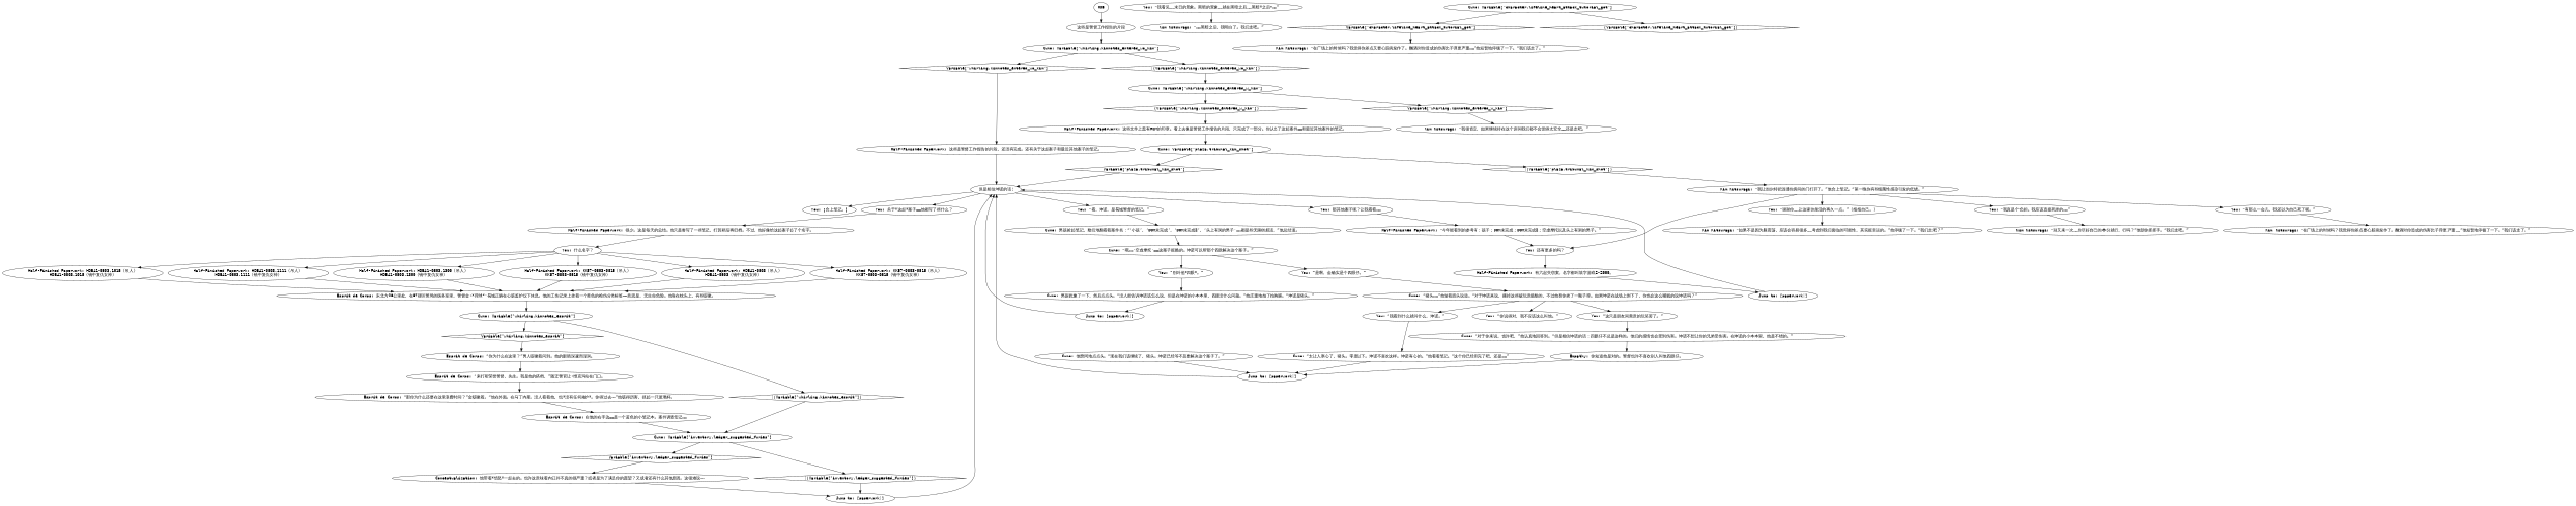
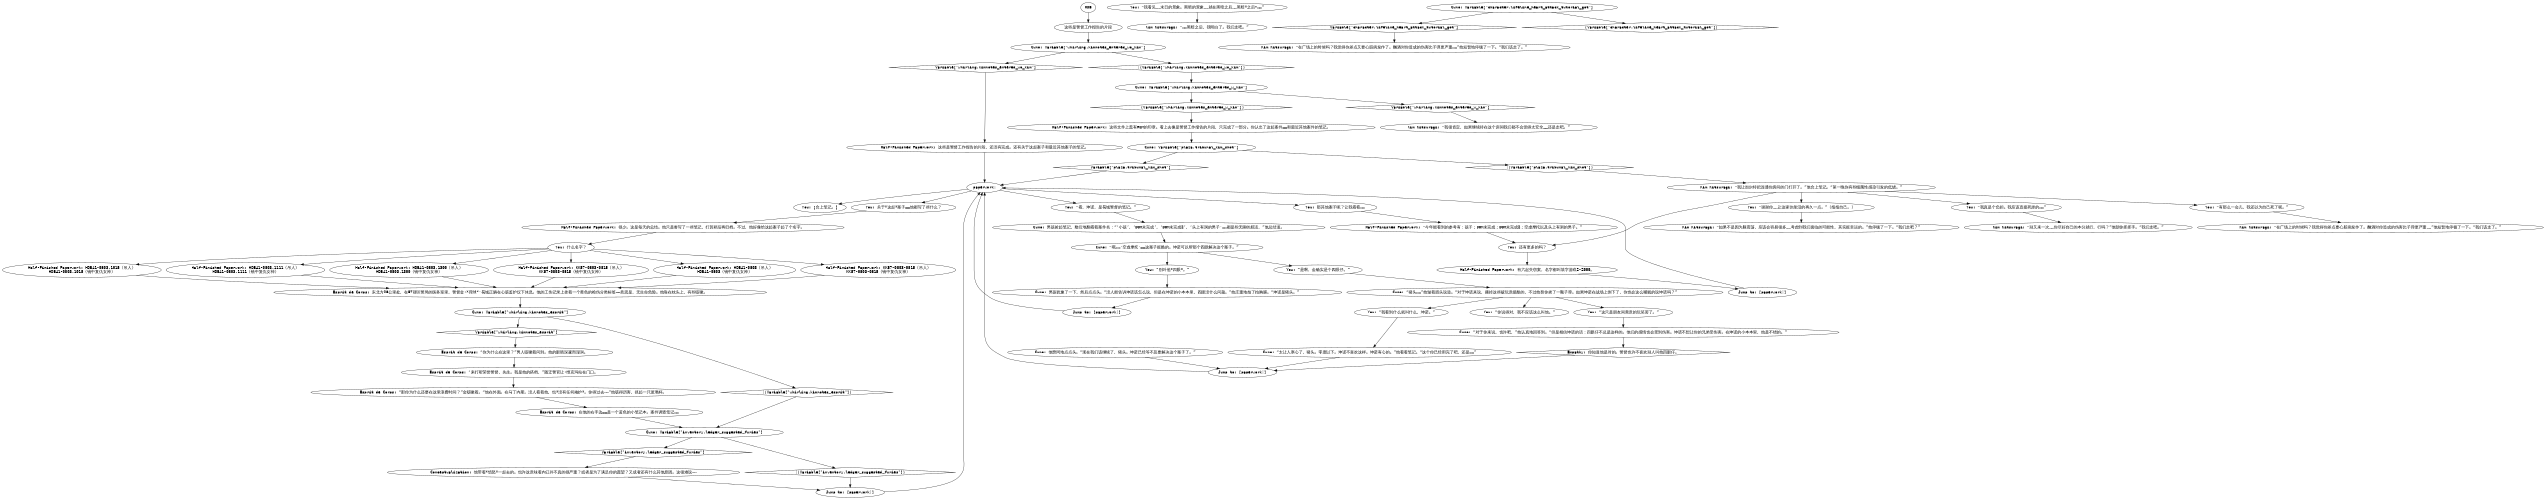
  digraph {
    fontname="DejaVu Sans Mono"
    node [fontname="DejaVu Sans Mono"]
    edge [fontname="DejaVu Sans Mono"]
    n1 [label=HDB]
    n2 [label="这些是警督工作报告的片段"]
    n3 [label="Cuno: Variable[\"whirling.kimnotes_entered_wo_kim\"]"]
    n4 [label="Variable[\"whirling.kimnotes_entered_wo_kim\"]" shape=diamond]
    n5 [label="!(Variable[\"whirling.kimnotes_entered_wo_kim\"])" shape=diamond]
    n6 [label="Conceptualization: 他带着*愤怒*一起去的。也许这意味着内讧并不真的很严重？或者是为了满足你的愿望？又或者还有什么其他原因。这很难说……"]
    n7 [label="Jump to: [paperwork!]"]
-   n8 [label="但是相信坤诺的话!"]
+   n8 [label="paperwork!"]
    n9 [label="Cuno: 男孩捡起笔记，敷衍地翻看着案件名：“‘小孩’，‘DOM未完成’，‘DOM未完成2’，‘头上有洞的男子’……都是些无聊的屁话，”他总结道。"]
    n10 [label="Cuno: “哦……‘空虚摩托’——这案子挺酷的。坤诺可以帮那个四眼解决这个案子。”"]
    n11 [label="You: “是啊，金确实是个四眼仔。”"]
    n12 [label="You: “别叫他*四眼*。”"]
    n13 [label="Cuno: “猪头……”他皱着眉头说道。“对于坤诺来说，撕掉这些破玩意挺酷的，不过他替你挨了一颗子弹。如果坤诺在战场上倒下了，你也会这么嘴贱的说坤诺吗？”"]
    n14 [label="You: “这只是朋友间善意的玩笑罢了。”"]
    n15 [label="You: “你说得对，我不应该这么叫他。”"]
    n16 [label="You: “我看到什么就叫什么，坤诺。”"]
    n17 [label="Kim Kitsuragi: “我让加尔特把连通你房间的门打开了。”他合上笔记。“第一晚你有些细菌性感染引发的低烧。”"]
    n18 [label="You: “谢谢你……让这家伙能活的再久一点。”（指指自己。）"]
    n19 [label="You: “我真是个负担。我应该直接死掉的……”"]
    n20 [label="You: “有那么一会儿，我还以为自己死了呢。”"]
    n21 [label="You: 还有更多的吗？"]
    n22 [label="Kim Kitsuragi: “如果不是因为脑震荡，应该会容易很多……考虑到我们面临的可能性，其实挺幸运的。”他停顿了一下。“我们走吧？”"]
    n23 [label="You: “我看见……末日的景象。黑暗的景象……就在黑暗之后……黑暗*之后*……”"]
    n24 [label="Kim Kitsuragi: “……黑暗之后，我明白了。我们走吧。”"]
    n25 [label="Kim Kitsuragi: “别又来一次……你尽好自己的本分就行，行吗？”他朝你挥挥手。“我们走吧。”"]
    n26 [label="Kim Kitsuragi: “在广场上的时候吗？我觉得你差点要心脏病发作了。酗酒对你造成的伤害比子弹更严重……”他短暂地停顿了一下。“我们该走了。”"]
    n27 [label="You: “看，坤诺，是曷城警督的笔记。”"]
    n28 [label="You: 关于*这起*案子——他都写了些什么？"]
    n29 [label="You: 那其他案子呢？让我看看……"]
    n30 [label="You: [合上笔记。]"]
    n31 [label="Half-Finished Paperwork: 这些是警督工作报告的片段，还没有完成。还有关于这起案子和最近其他案子的笔记。"]
    n32 [label="Esprit de Corps: “来打听荣誉警督，先生。我是他的搭档，”随迁警官让·维克玛站在门口。"]
    n33 [label="Esprit de Corps: “那你为什么还要在这里浪费时间？”金咳嗽着。“他在外面。在马丁内斯。没人看着他，也*没有任何掩护*。你得过去……”他咳得厉害，抓起一只玻璃杯。"]
    n34 [label="Esprit de Corps: 在他的右手边——是一个蓝色的小笔记本。案件调查笔记……"]
    n35 [label="Cuno: “对于你来说，也许吧，”他认真地回答到。“但是相信坤诺的话：四眼仔不总是这样的。他们的感情也会受到伤害。坤诺不想让你的兄弟受伤害。在坤诺的小本本里，他是不错的。”"]
    n36 [label="Cuno: “太让人寒心了，猪头。零度以下。坤诺不喜欢这样。坤诺有心的。”他看着笔记。“这个你已经用完了吧，还是……”"]
    n37 [label="Cuno: Variable[\"whirling.kimnotes_entered_w_kim\"]"]
    n38 [label="Variable[\"whirling.kimnotes_entered_w_kim\"]" shape=diamond]
    n39 [label="!(Variable[\"whirling.kimnotes_entered_w_kim\"])" shape=diamond]
    n40 [label="Kim Kitsuragi: “我很肯定，如果继续待在这个房间我们都不会觉得太安全——还是走吧。”"]
    n41 [label="Half-Finished Paperwork: 这些文件上盖有RCM的印章。看上去像是警督工作报告的片段，只完成了一部分。你认出了这起案件——和最近其他案件的笔记。"]
    n42 [label="Cuno: Variable[\"plaza.tribunal_kim_shot\"]"]
    n43 [label="Cuno: Variable[\"inventory.ledger_suggested_furies\"]"]
    n44 [label="Variable[\"inventory.ledger_suggested_furies\"]" shape=diamond]
    n45 [label="!(Variable[\"inventory.ledger_suggested_furies\"])" shape=diamond]
    n46 [label="You: 什么名字？"]
    n47 [label="Half-Finished Paperwork: HDB41-0803（吊人）\nHDB41-0803（镜中复仇女神）"]
    n48 [label="Half-Finished Paperwork: KK57-0803-0815（吊人）\nKK57-0803-0815（镜中复仇女神）"]
    n49 [label="Half-Finished Paperwork: HDB41-0803.1015（吊人）\nHDB41-0803.1015（镜中复仇女神）"]
    n50 [label="Half-Finished Paperwork: HDB41-0803.1111（吊人）\nHDB41-0803.1111（镜中复仇女神）"]
    n51 [label="Half-Finished Paperwork: HDB41-0803.1300（吊人）\nHDB41-0803.1300（镜中复仇女神）"]
    n52 [label="Half-Finished Paperwork: KK57-0803-0815（吊人）\nKK57-0803-0815（镜中复仇女神）"]
    n53 [label="Esprit de Corps: 东北方28公里处，在57辖区警局的医务室里，警督金·*弹球*·曷城正躺在心脏监护仪下休息。他的工伤记录上挂着一个黄色的检伤分类标签——意思是，无生命危险。他靠在枕头上，有些咳嗽。"]
    n54 [label="Cuno: Variable[\"whirling.kimnotes_esprit\"]"]
    n55 [label="Esprit de Corps: “你为什么在这里？”男人咳嗽着问到。他的眼睛深邃而湿润。"]
    n56 [label="Cuno: 男孩犹豫了一下，然后点点头。“没人能告诉坤诺该怎么说，但是在坤诺的小本本里，四眼没什么问题。”他庄重地拍了拍胸脯。“坤诺是猪头。”"]
    n57 [label="Jump to: [paperwork!]"]
    n58 [label="Variable[\"whirling.kimnotes_esprit\"]" shape=diamond]
    n59 [label="!(Variable[\"whirling.kimnotes_esprit\"])" shape=diamond]
-   n60 [label="Empathy: 你知道他是对的。警督也许不喜欢别人叫他四眼仔。"]
+   n60 [label="Empathy: 你知道他是对的。警督也许不喜欢别人叫他四眼仔。" shape=diamond]
    n61 [label="Jump to: [paperwork!]"]
    n62 [label="Half-Finished Paperwork: “今年能看到的参考有：孩子；DOM未完成；DOM未完成2；空虚摩托以及头上有洞的男子。”"]
    n63 [label="Half-Finished Paperwork: 有六起失窃案，名字都叫填字游戏2-2000。"]
    n64 [label="Variable[\"plaza.tribunal_kim_shot\"]" shape=diamond]
    n65 [label="!(Variable[\"plaza.tribunal_kim_shot\"])" shape=diamond]
    n66 [label="Half-Finished Paperwork: 很少。这是每天的总结。他只是誊写了一些笔记，打算稍后再归档。不过，他好像给这起案子起了个名字。"]
    n67 [label="Jump to: [paperwork!]"]
    n68 [label="Cuno: Variable[\"character.lifeline_heart_attack_tutorial_got\"]"]
    n69 [label="Variable[\"character.lifeline_heart_attack_tutorial_got\"]" shape=diamond]
    n70 [label="!(Variable[\"character.lifeline_heart_attack_tutorial_got\"])" shape=diamond]
    n71 [label="Kim Kitsuragi: “在广场上的时候吗？我觉得你差点又要心脏病发作了。酗酒对你造成的伤害比子弹更严重……”他短暂地停顿了一下。“我们该走了。”"]
    n72 [label="Cuno: 他赞同地点点头。“现在我们该继续了，猪头。坤诺已经等不及要解决这个案子了。”"]
    n1 -> n2
    n2 -> n3
    n3 -> n4
    n3 -> n5
    n4 -> n31
    n5 -> n37
    n6 -> n7
    n7 -> n8
    n8 -> n27
    n8 -> n28
    n8 -> n29
    n8 -> n30
    n9 -> n10
    n10 -> n11
    n10 -> n12
    n11 -> n13
    n12 -> n56
    n13 -> n14
    n13 -> n15
    n13 -> n16
    n14 -> n35
    n16 -> n36
    n17 -> n18
    n17 -> n19
    n17 -> n20
    n17 -> n21
    n18 -> n22
    n19 -> n25
    n20 -> n26
    n21 -> n63
    n23 -> n24
    n27 -> n9
    n28 -> n66
    n29 -> n62
    n31 -> n8
    n32 -> n33
    n33 -> n34
    n34 -> n43
    n35 -> n60
    n36 -> n61
    n37 -> n38
    n37 -> n39
    n38 -> n40
    n39 -> n41
    n41 -> n42
    n42 -> n64
    n42 -> n65
    n43 -> n44
    n43 -> n45
    n44 -> n6
    n45 -> n7
    n46 -> n47
    n46 -> n48
    n46 -> n49
    n46 -> n50
    n46 -> n51
    n46 -> n52
    n47 -> n53
    n48 -> n53
    n49 -> n53
    n50 -> n53
    n51 -> n53
    n52 -> n53
    n53 -> n54
    n54 -> n58
    n54 -> n59
    n55 -> n32
    n56 -> n57
    n57 -> n8
    n58 -> n55
    n59 -> n43
    n60 -> n61
    n61 -> n8
    n62 -> n21
    n63 -> n67
    n64 -> n8
    n65 -> n17
    n66 -> n46
    n67 -> n8
    n68 -> n69
    n68 -> n70
    n69 -> n71
    n72 -> n61
  }
